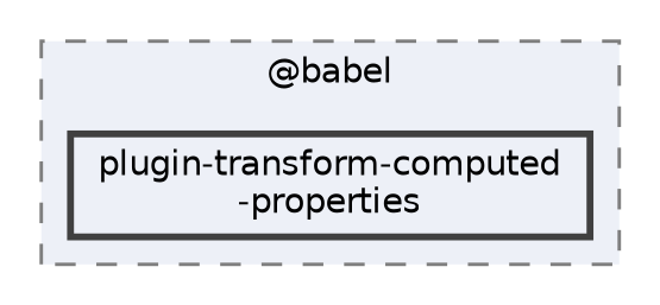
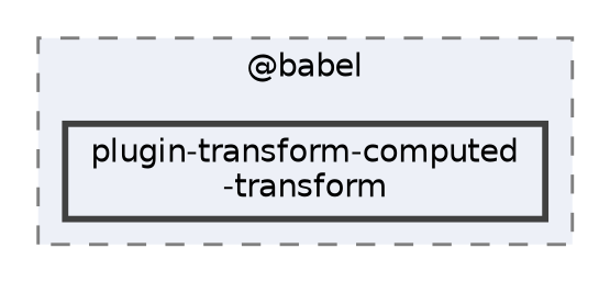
  digraph {
    compound=true
-   n1 [color=grey25 fillcolor="#edf0f7" fontname=Helvetica fontsize=10 height=0.2 label="plugin-transform-computed\l-properties" shape=box style="filled,bold" width=0.4]
+   n1 [color=grey25 fillcolor="#edf0f7" fontname=Helvetica fontsize=10 height=0.2 label="plugin-transform-computed\l-transform" shape=box style="filled,bold" width=0.4]
    subgraph cluster_1 {
      bgcolor="#edf0f7"
      fontname=Helvetica
      fontsize=10
      label="@babel"
      pencolor=grey50
      style="filled,dashed"
      n1
    }
  }
